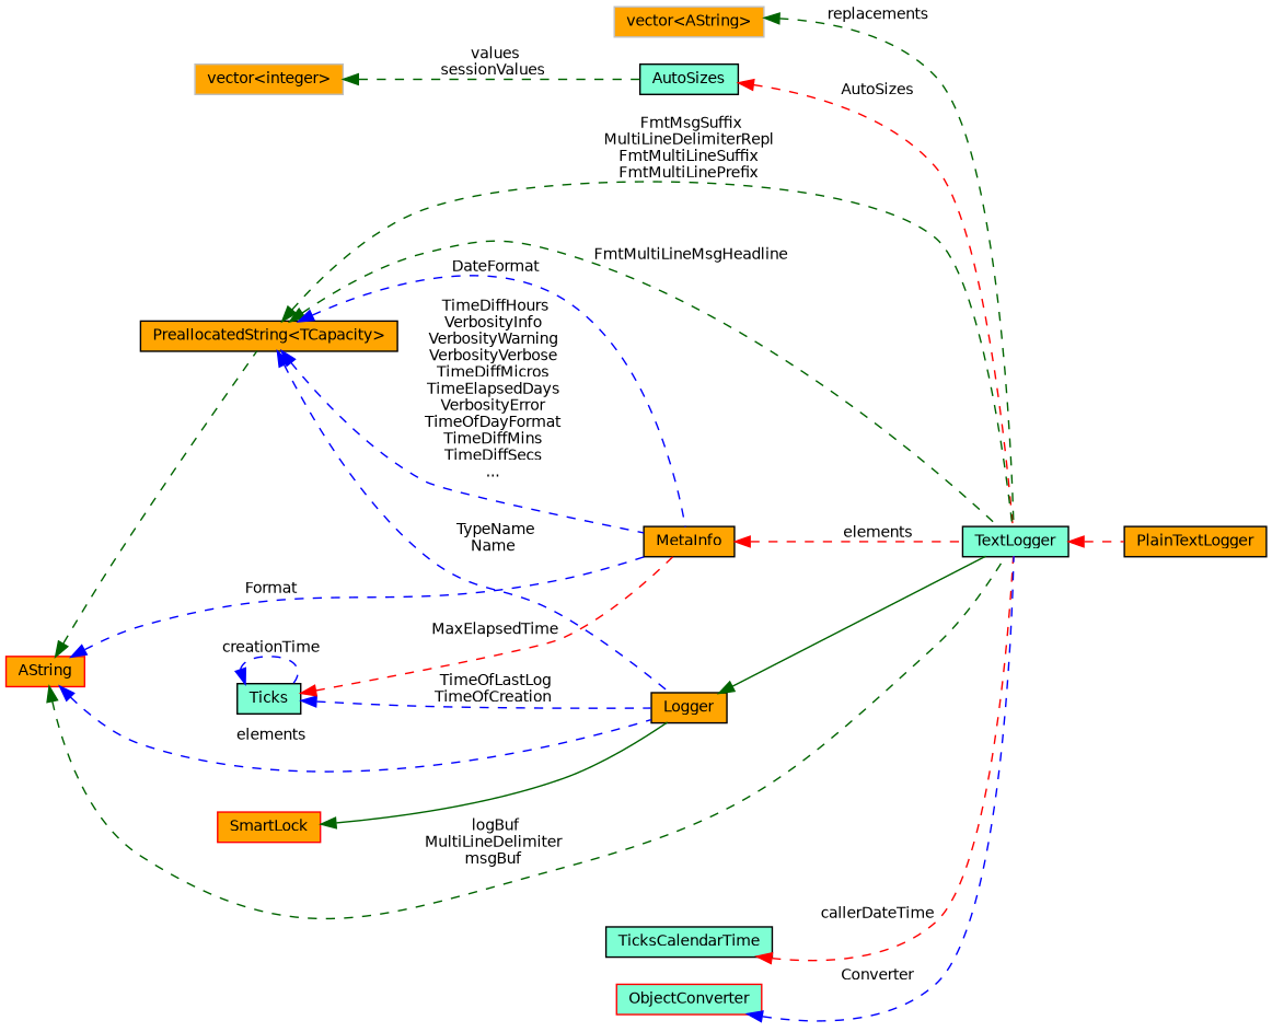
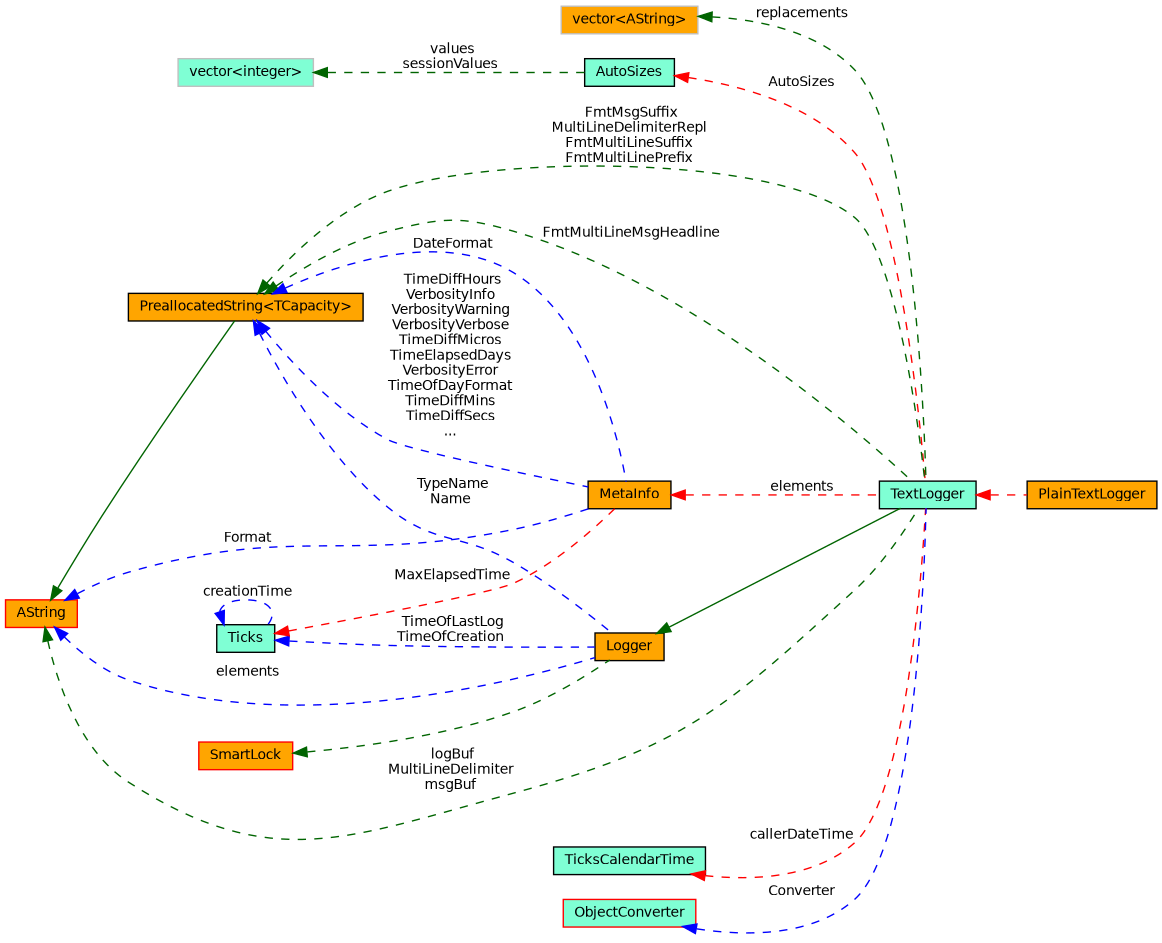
  digraph {
    rankdir=LR
    node [color=black fillcolor=orange fontname=Helvetica fontsize=10 shape=record style=filled]
    edge [color=darkgreen dir=back fontname=Helvetica fontsize=10 labelfontname=Helvetica labelfontsize=10 style=dashed]
    n1 [fontcolor=black height=0.2 label=PlainTextLogger width=0.4]
    n2 [color=grey75 height=0.2 label="vector\<AString\>" width=0.4]
    n3 [fillcolor=aquamarine height=0.2 label=TextLogger width=0.4]
-   n4 [color=grey75 height=0.2 label="vector\<integer\>" width=0.4]
+   n4 [color=grey75 fillcolor=aquamarine height=0.2 label="vector\<integer\>" width=0.4]
    n5 [fillcolor=aquamarine height=0.2 label=AutoSizes width=0.4]
    n6 [height=0.2 label="PreallocatedString\<TCapacity\>" width=0.4]
    n7 [height=0.2 label=Logger width=0.4]
    n8 [height=0.2 label=MetaInfo width=0.4]
    n9 [color=red height=0.2 label=SmartLock width=0.4]
    n10 [color=red height=0.2 label=AString width=0.4]
    n11 [fillcolor=aquamarine height=0.2 label=Ticks width=0.4]
    n12 [fillcolor=aquamarine height=0.2 label=TicksCalendarTime width=0.4]
    n13 [color=red fillcolor=aquamarine height=0.2 label=ObjectConverter width=0.4]
    n2 -> n3 [label=" replacements"]
    n3 -> n1 [color=red]
    n4 -> n5 [label=" values\nsessionValues"]
    n5 -> n3 [color=red label=" AutoSizes"]
    n6 -> n3 [label=" FmtMsgSuffix\nMultiLineDelimiterRepl\nFmtMultiLineSuffix\nFmtMultiLinePrefix"]
    n6 -> n3 [label=" FmtMultiLineMsgHeadline"]
    n6 -> n7 [color=blue label=" TypeName\nName"]
    n6 -> n8 [color=blue label=" TimeDiffHours\nVerbosityInfo\nVerbosityWarning\nVerbosityVerbose\nTimeDiffMicros\nTimeElapsedDays\nVerbosityError\nTimeOfDayFormat\nTimeDiffMins\nTimeDiffSecs\n..."]
    n6 -> n8 [color=blue label=" DateFormat"]
    n7 -> n3 [style=solid]
    n8 -> n3 [color=red label=" elements"]
-   n9 -> n7 [style=solid]
+   n9 -> n7
    n10 -> n3 [label=" logBuf\nMultiLineDelimiter\nmsgBuf"]
-   n10 -> n6
+   n10 -> n6 [style=solid]
    n10 -> n7 [color=blue label=" elements"]
    n10 -> n8 [color=blue label=" Format"]
    n11 -> n7 [color=blue label=" TimeOfLastLog\nTimeOfCreation"]
    n11 -> n8 [color=red label=" MaxElapsedTime"]
    n11 -> n11 [color=blue label=" creationTime"]
    n12 -> n3 [color=red label=" callerDateTime"]
    n13 -> n3 [color=blue label=" Converter"]
  }
